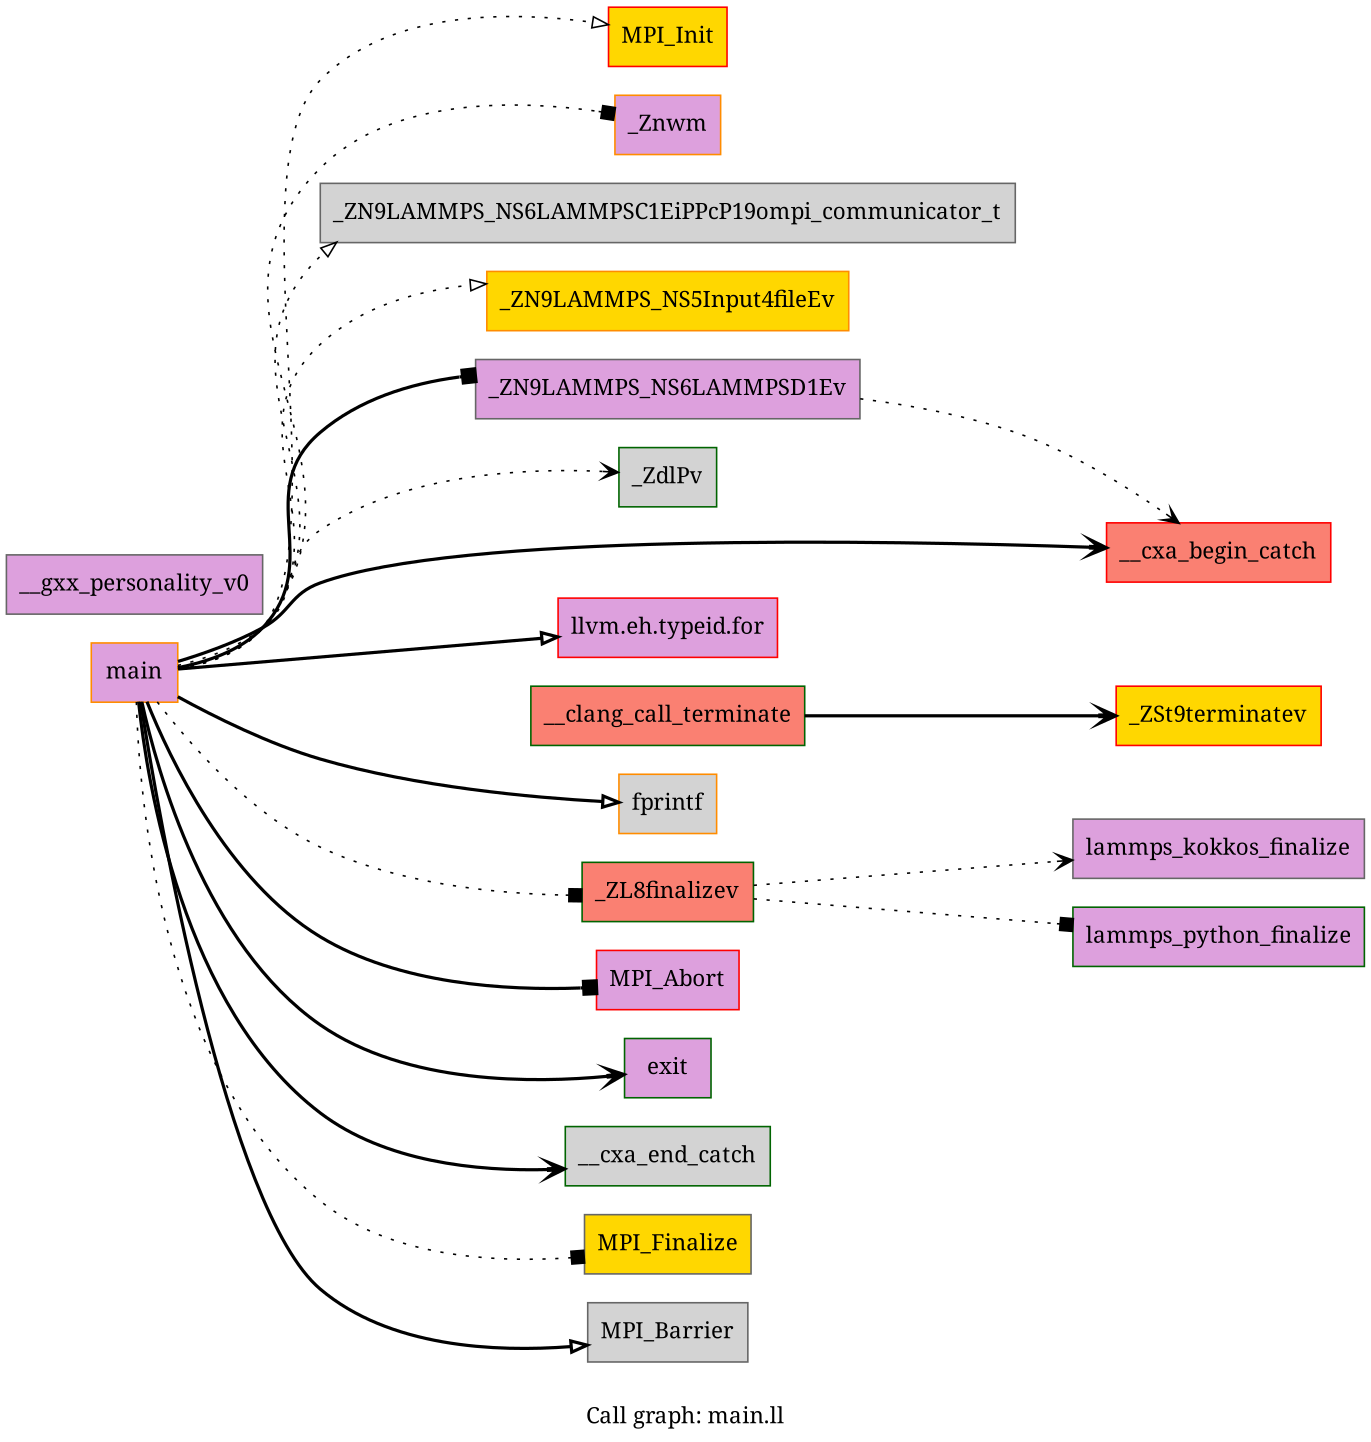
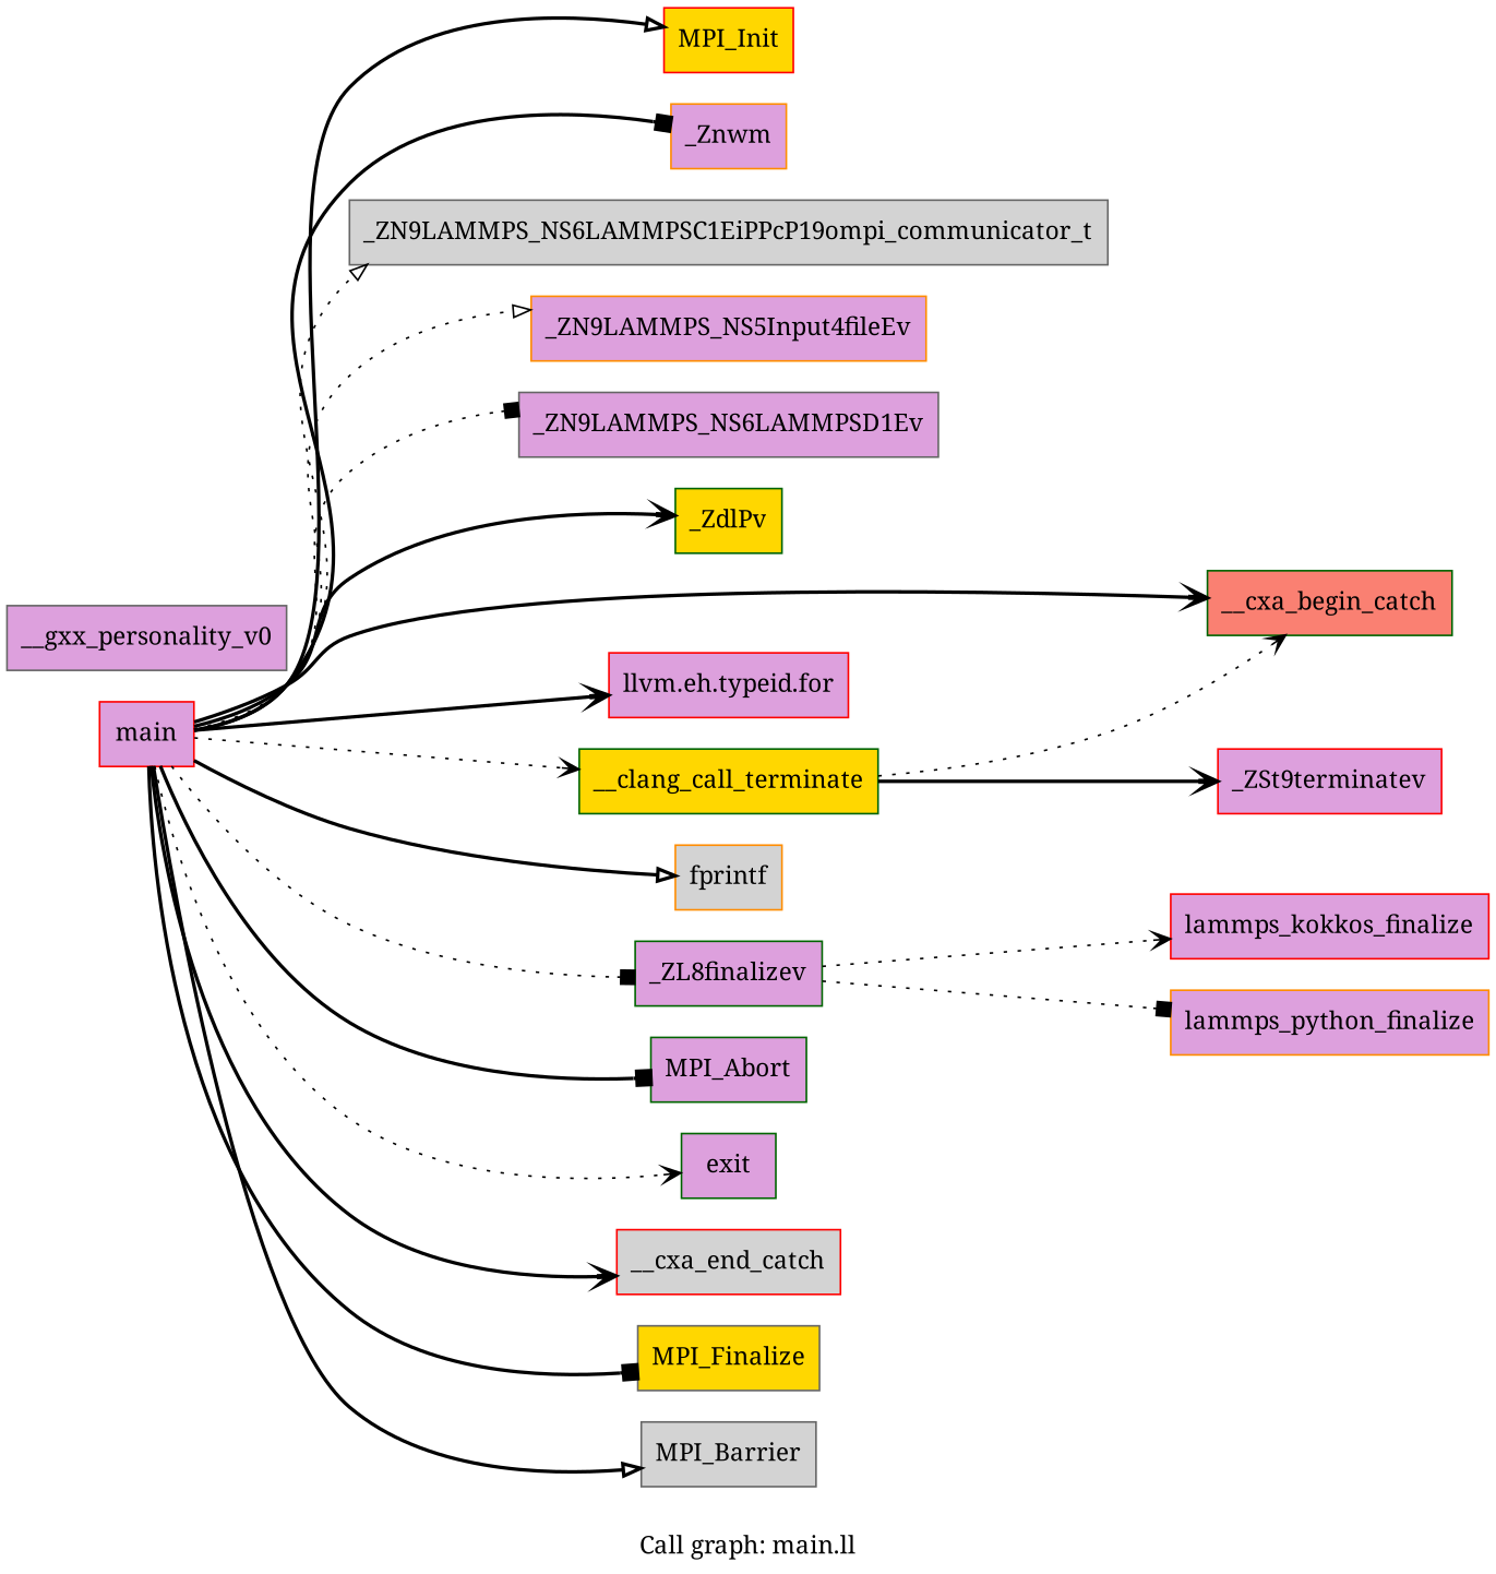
  digraph {
    fontname="Noto Serif"
    label="Call graph: main.ll"
    rankdir=LR
    node [color=red fillcolor=plum fontname="Noto Serif" shape=record style=filled]
    edge [arrowhead=vee fontname="Noto Serif" style=dotted]
-   n1 [color=darkorange label="{main}"]
+   n1 [label="{main}"]
    n2 [fillcolor=gold label="{MPI_Init}"]
    n3 [color=darkorange label="{_Znwm}"]
    n4 [color=gray40 fillcolor=lightgrey label="{_ZN9LAMMPS_NS6LAMMPSC1EiPPcP19ompi_communicator_t}"]
-   n5 [color=darkorange fillcolor=gold label="{_ZN9LAMMPS_NS5Input4fileEv}"]
+   n5 [color=darkorange label="{_ZN9LAMMPS_NS5Input4fileEv}"]
    n6 [color=gray40 label="{_ZN9LAMMPS_NS6LAMMPSD1Ev}"]
-   n7 [color=darkgreen fillcolor=lightgrey label="{_ZdlPv}"]
-   n8 [color=darkgreen fillcolor=salmon label="{__clang_call_terminate}"]
+   n7 [color=darkgreen fillcolor=gold label="{_ZdlPv}"]
+   n8 [color=darkgreen fillcolor=gold label="{__clang_call_terminate}"]
    n9 [label="{llvm.eh.typeid.for}"]
-   n10 [fillcolor=salmon label="{__cxa_begin_catch}"]
+   n10 [color=darkgreen fillcolor=salmon label="{__cxa_begin_catch}"]
    n11 [color=darkorange fillcolor=lightgrey label="{fprintf}"]
-   n12 [color=darkgreen fillcolor=salmon label="{_ZL8finalizev}"]
-   n13 [label="{MPI_Abort}"]
+   n12 [color=darkgreen label="{_ZL8finalizev}"]
+   n13 [color=darkgreen label="{MPI_Abort}"]
    n14 [color=darkgreen label="{exit}"]
-   n15 [color=darkgreen fillcolor=lightgrey label="{__cxa_end_catch}"]
+   n15 [fillcolor=lightgrey label="{__cxa_end_catch}"]
    n16 [color=gray40 fillcolor=gold label="{MPI_Finalize}"]
    n17 [color=gray40 fillcolor=lightgrey label="{MPI_Barrier}"]
-   n18 [fillcolor=gold label="{_ZSt9terminatev}"]
-   n19 [color=gray40 label="{lammps_kokkos_finalize}"]
-   n20 [color=darkgreen label="{lammps_python_finalize}"]
+   n18 [label="{_ZSt9terminatev}"]
+   n19 [label="{lammps_kokkos_finalize}"]
+   n20 [color=darkorange label="{lammps_python_finalize}"]
    n21 [color=gray40 label="{__gxx_personality_v0}"]
-   n1 -> n2 [arrowhead=onormal]
-   n1 -> n3 [arrowhead=box]
+   n1 -> n2 [arrowhead=onormal style=bold]
+   n1 -> n3 [arrowhead=box style=bold]
    n1 -> n4 [arrowhead=onormal]
    n1 -> n5 [arrowhead=onormal]
-   n1 -> n6 [arrowhead=box style=bold]
-   n1 -> n7
-   n1 -> n9 [arrowhead=onormal style=bold]
+   n1 -> n6 [arrowhead=box]
+   n1 -> n7 [style=bold]
+   n1 -> n8
+   n1 -> n9 [style=bold]
    n1 -> n10 [style=bold]
    n1 -> n11 [arrowhead=onormal style=bold]
    n1 -> n12 [arrowhead=box]
    n1 -> n13 [arrowhead=box style=bold]
-   n1 -> n14 [style=bold]
+   n1 -> n14
    n1 -> n15 [style=bold]
-   n1 -> n16 [arrowhead=box]
+   n1 -> n16 [arrowhead=box style=bold]
    n1 -> n17 [arrowhead=onormal style=bold]
-   n6 -> n10
+   n8 -> n10
    n8 -> n18 [style=bold]
    n12 -> n19
    n12 -> n20 [arrowhead=box]
  }
